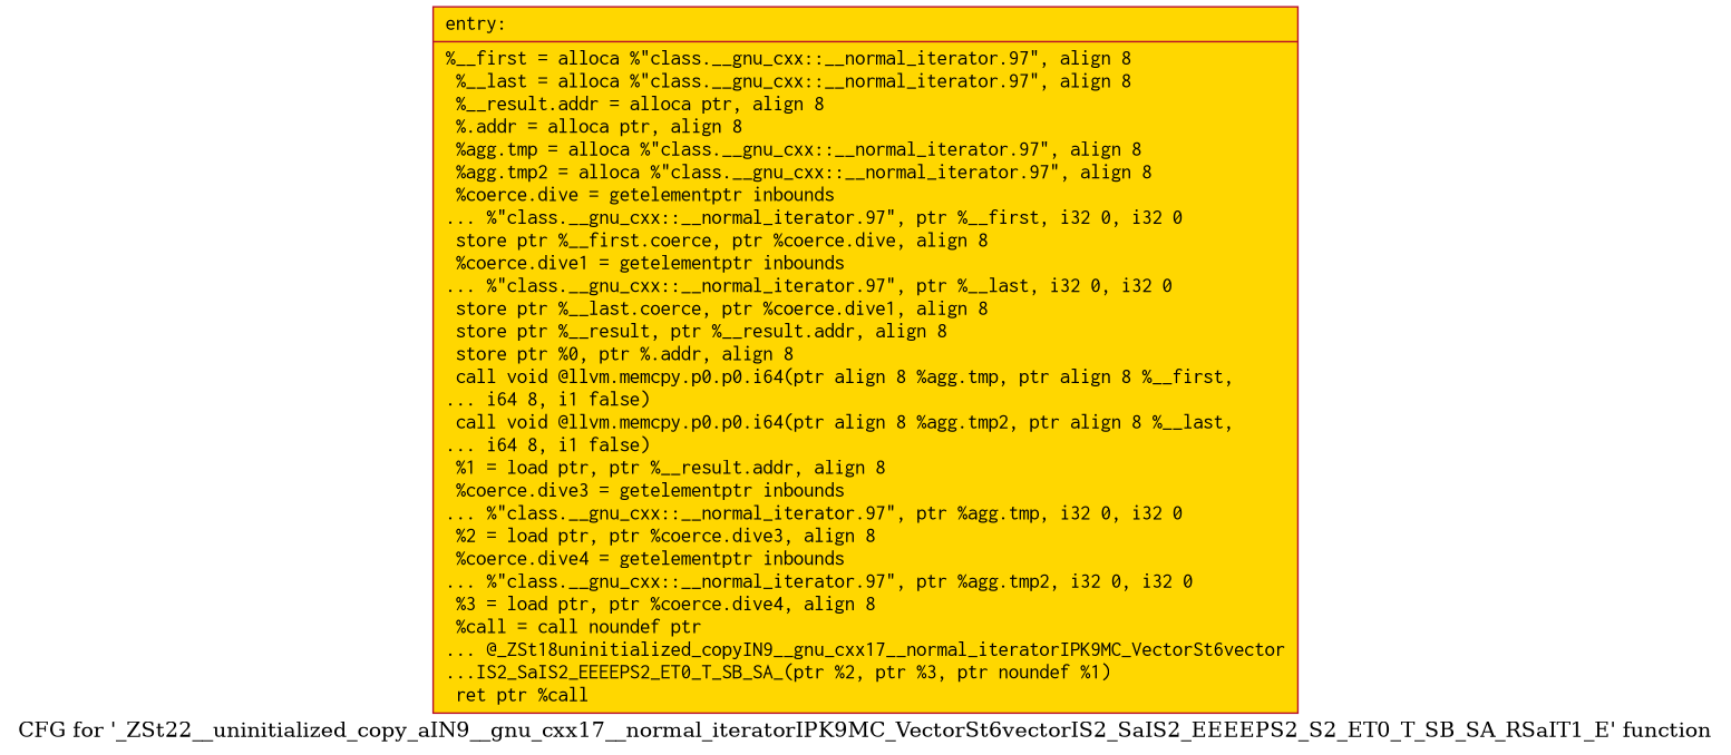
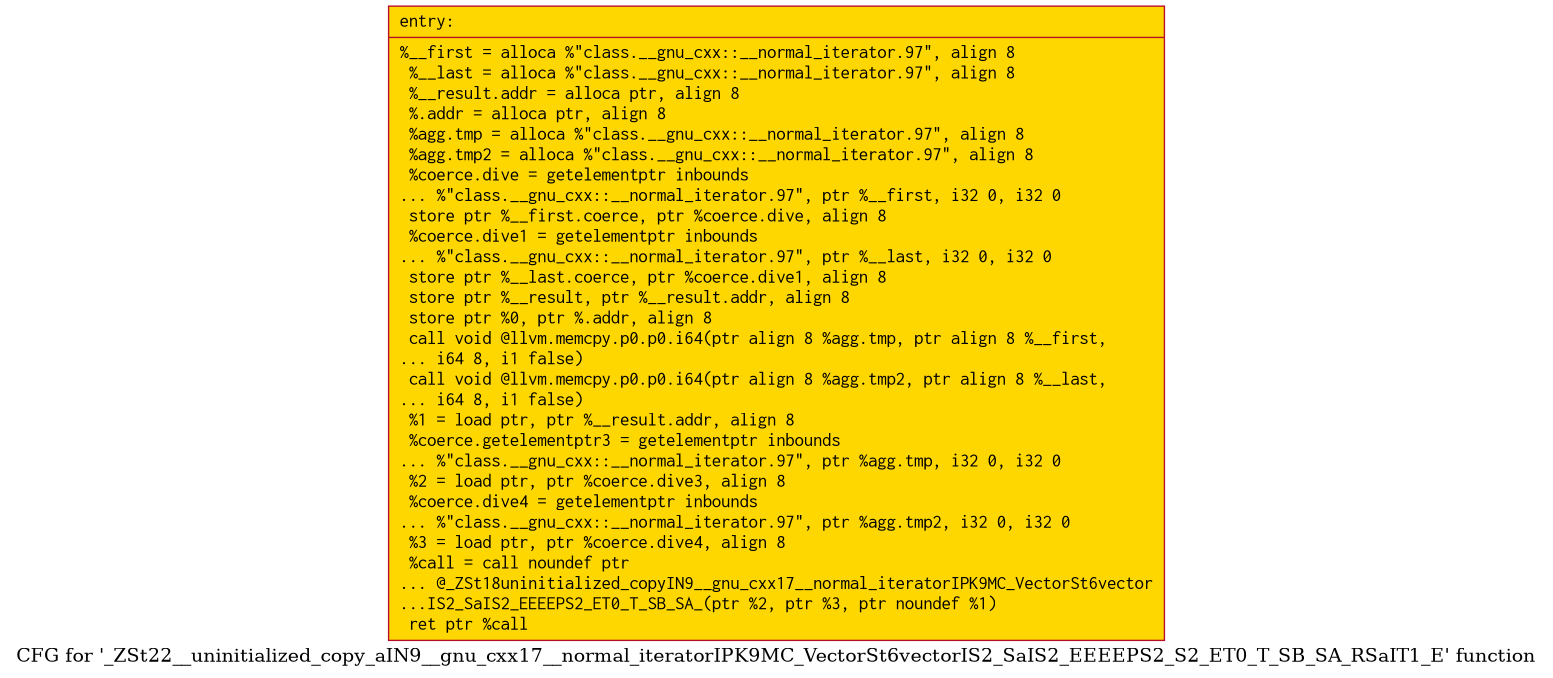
  digraph {
    label="CFG for '_ZSt22__uninitialized_copy_aIN9__gnu_cxx17__normal_iteratorIPK9MC_VectorSt6vectorIS2_SaIS2_EEEEPS2_S2_ET0_T_SB_SA_RSaIT1_E' function"
-   n1 [color="#b70d28ff" fillcolor=gold fontname=Courier label="{entry:\l|  %__first = alloca %\"class.__gnu_cxx::__normal_iterator.97\", align 8\l  %__last = alloca %\"class.__gnu_cxx::__normal_iterator.97\", align 8\l  %__result.addr = alloca ptr, align 8\l  %.addr = alloca ptr, align 8\l  %agg.tmp = alloca %\"class.__gnu_cxx::__normal_iterator.97\", align 8\l  %agg.tmp2 = alloca %\"class.__gnu_cxx::__normal_iterator.97\", align 8\l  %coerce.dive = getelementptr inbounds\l... %\"class.__gnu_cxx::__normal_iterator.97\", ptr %__first, i32 0, i32 0\l  store ptr %__first.coerce, ptr %coerce.dive, align 8\l  %coerce.dive1 = getelementptr inbounds\l... %\"class.__gnu_cxx::__normal_iterator.97\", ptr %__last, i32 0, i32 0\l  store ptr %__last.coerce, ptr %coerce.dive1, align 8\l  store ptr %__result, ptr %__result.addr, align 8\l  store ptr %0, ptr %.addr, align 8\l  call void @llvm.memcpy.p0.p0.i64(ptr align 8 %agg.tmp, ptr align 8 %__first,\l... i64 8, i1 false)\l  call void @llvm.memcpy.p0.p0.i64(ptr align 8 %agg.tmp2, ptr align 8 %__last,\l... i64 8, i1 false)\l  %1 = load ptr, ptr %__result.addr, align 8\l  %coerce.dive3 = getelementptr inbounds\l... %\"class.__gnu_cxx::__normal_iterator.97\", ptr %agg.tmp, i32 0, i32 0\l  %2 = load ptr, ptr %coerce.dive3, align 8\l  %coerce.dive4 = getelementptr inbounds\l... %\"class.__gnu_cxx::__normal_iterator.97\", ptr %agg.tmp2, i32 0, i32 0\l  %3 = load ptr, ptr %coerce.dive4, align 8\l  %call = call noundef ptr\l... @_ZSt18uninitialized_copyIN9__gnu_cxx17__normal_iteratorIPK9MC_VectorSt6vector\l...IS2_SaIS2_EEEEPS2_ET0_T_SB_SA_(ptr %2, ptr %3, ptr noundef %1)\l  ret ptr %call\l}" shape=record style=filled]
+   n1 [color="#b70d28ff" fillcolor=gold fontname=Courier label="{entry:\l|  %__first = alloca %\"class.__gnu_cxx::__normal_iterator.97\", align 8\l  %__last = alloca %\"class.__gnu_cxx::__normal_iterator.97\", align 8\l  %__result.addr = alloca ptr, align 8\l  %.addr = alloca ptr, align 8\l  %agg.tmp = alloca %\"class.__gnu_cxx::__normal_iterator.97\", align 8\l  %agg.tmp2 = alloca %\"class.__gnu_cxx::__normal_iterator.97\", align 8\l  %coerce.dive = getelementptr inbounds\l... %\"class.__gnu_cxx::__normal_iterator.97\", ptr %__first, i32 0, i32 0\l  store ptr %__first.coerce, ptr %coerce.dive, align 8\l  %coerce.dive1 = getelementptr inbounds\l... %\"class.__gnu_cxx::__normal_iterator.97\", ptr %__last, i32 0, i32 0\l  store ptr %__last.coerce, ptr %coerce.dive1, align 8\l  store ptr %__result, ptr %__result.addr, align 8\l  store ptr %0, ptr %.addr, align 8\l  call void @llvm.memcpy.p0.p0.i64(ptr align 8 %agg.tmp, ptr align 8 %__first,\l... i64 8, i1 false)\l  call void @llvm.memcpy.p0.p0.i64(ptr align 8 %agg.tmp2, ptr align 8 %__last,\l... i64 8, i1 false)\l  %1 = load ptr, ptr %__result.addr, align 8\l  %coerce.getelementptr3 = getelementptr inbounds\l... %\"class.__gnu_cxx::__normal_iterator.97\", ptr %agg.tmp, i32 0, i32 0\l  %2 = load ptr, ptr %coerce.dive3, align 8\l  %coerce.dive4 = getelementptr inbounds\l... %\"class.__gnu_cxx::__normal_iterator.97\", ptr %agg.tmp2, i32 0, i32 0\l  %3 = load ptr, ptr %coerce.dive4, align 8\l  %call = call noundef ptr\l... @_ZSt18uninitialized_copyIN9__gnu_cxx17__normal_iteratorIPK9MC_VectorSt6vector\l...IS2_SaIS2_EEEEPS2_ET0_T_SB_SA_(ptr %2, ptr %3, ptr noundef %1)\l  ret ptr %call\l}" shape=record style=filled]
  }
